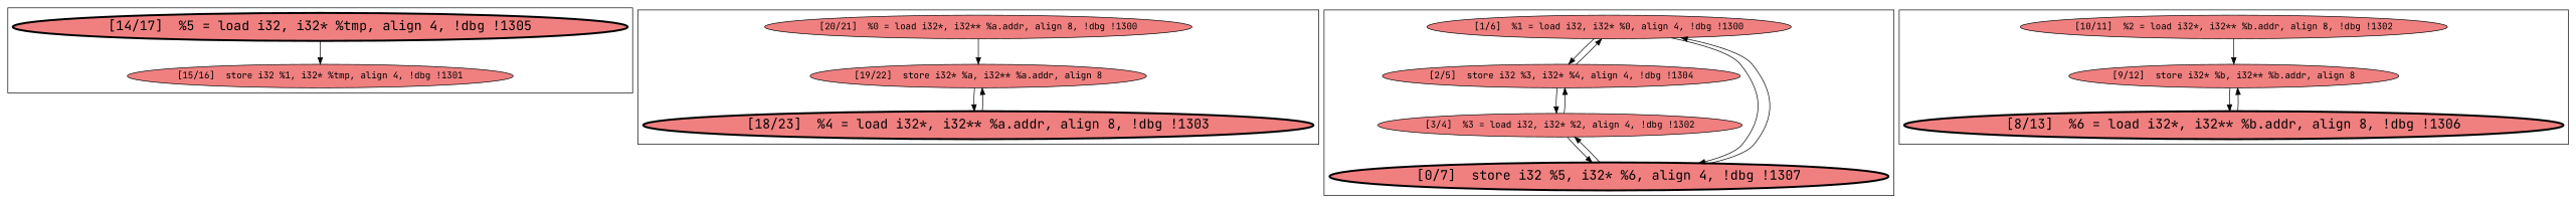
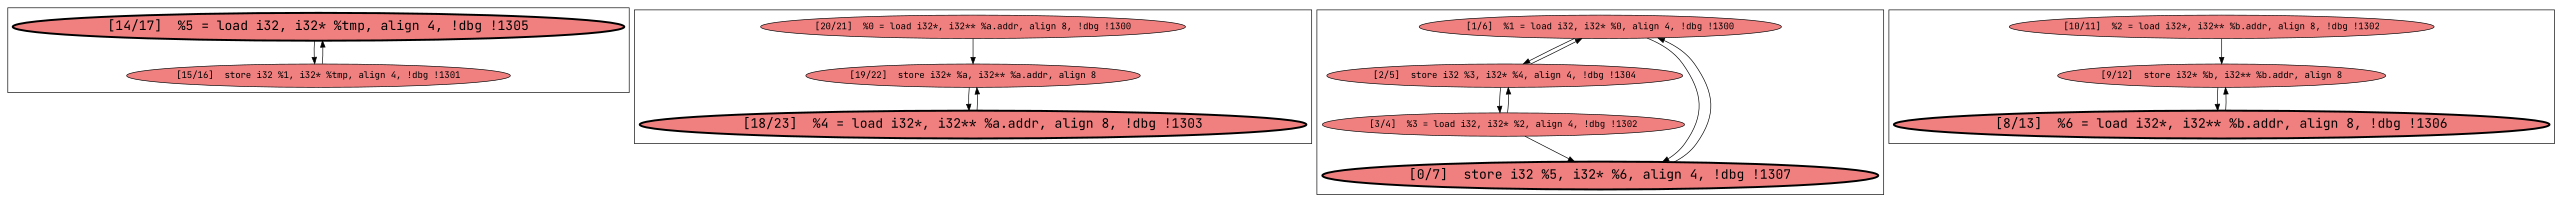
  digraph {
    fontname="JetBrains Mono"
    node [fillcolor=lightcoral fontname="JetBrains Mono" shape=ellipse style=filled]
    edge [fontname="JetBrains Mono"]
    n1 [fontsize=20 label="[14/17]  %5 = load i32, i32* %tmp, align 4, !dbg !1305" penwidth=3.0]
    n2 [label="[15/16]  store i32 %1, i32* %tmp, align 4, !dbg !1301"]
    n3 [label="[19/22]  store i32* %a, i32** %a.addr, align 8"]
    n4 [label="[20/21]  %0 = load i32*, i32** %a.addr, align 8, !dbg !1300"]
    n5 [fontsize=20 label="[18/23]  %4 = load i32*, i32** %a.addr, align 8, !dbg !1303" penwidth=3.0]
    n6 [label="[1/6]  %1 = load i32, i32* %0, align 4, !dbg !1300"]
    n7 [label="[2/5]  store i32 %3, i32* %4, align 4, !dbg !1304"]
    n8 [fontsize=20 label="[0/7]  store i32 %5, i32* %6, align 4, !dbg !1307" penwidth=3.0]
    n9 [label="[3/4]  %3 = load i32, i32* %2, align 4, !dbg !1302"]
    n10 [label="[9/12]  store i32* %b, i32** %b.addr, align 8"]
    n11 [fontsize=20 label="[8/13]  %6 = load i32*, i32** %b.addr, align 8, !dbg !1306" penwidth=3.0]
    n12 [label="[10/11]  %2 = load i32*, i32** %b.addr, align 8, !dbg !1302"]
    subgraph cluster_1 {
      n1
      n2
    }
    subgraph cluster_2 {
      n3
      n4
      n5
    }
    subgraph cluster_3 {
      n6
      n7
      n8
      n9
    }
    subgraph cluster_4 {
      n10
      n11
      n12
    }
    n1 -> n2
+   n2 -> n1
    n3 -> n5
    n4 -> n3
    n5 -> n3
    n6 -> n7
    n6 -> n8
    n7 -> n6
    n7 -> n9
    n8 -> n6
-   n8 -> n9
    n9 -> n7
    n9 -> n8
    n10 -> n11
    n11 -> n10
    n12 -> n10
  }
